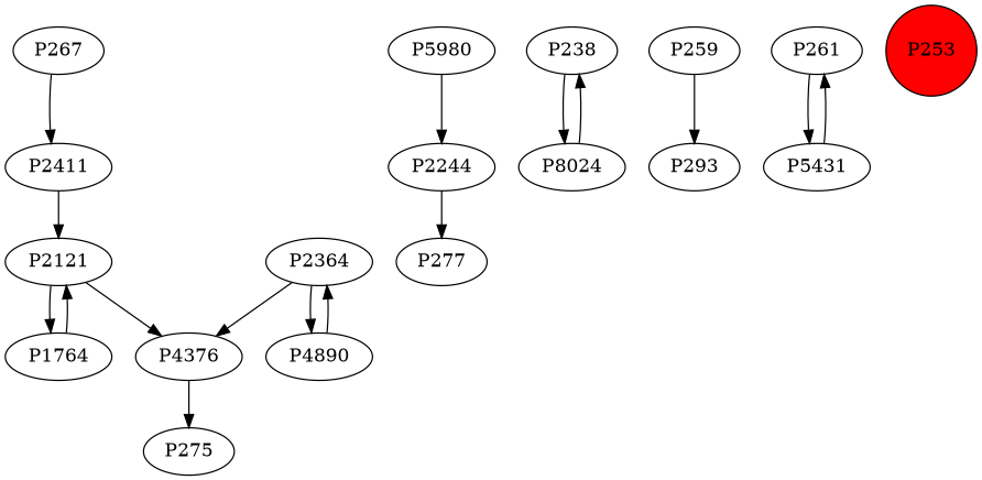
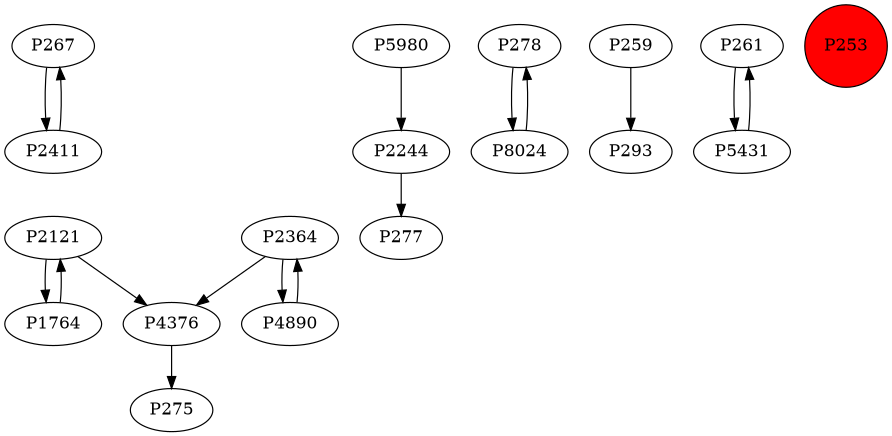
  digraph {
    fontname="DejaVu Serif"
    node [fontname="DejaVu Serif"]
    edge [fontname="DejaVu Serif"]
    P267
    P2411
    P2121
    P4376
    P1764
    P275
    P4890
    P2364
    P2244
    P277
    P5980
-   P278 [label=P238]
+   P278
    P8024
    P259
    P293
    P261
    P5431
    P253 [fillcolor=red shape=circle style=filled]
    P267 -> P2411
-   P2411 -> P2121
+   P2411 -> P267
    P2121 -> P4376
    P2121 -> P1764
    P4376 -> P275
    P1764 -> P2121
    P4890 -> P2364
    P2364 -> P4376
    P2364 -> P4890
    P2244 -> P277
    P5980 -> P2244
    P278 -> P8024
    P8024 -> P278
    P259 -> P293
    P261 -> P5431
    P5431 -> P261
  }
